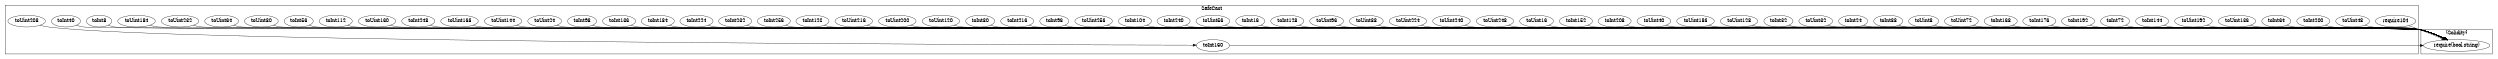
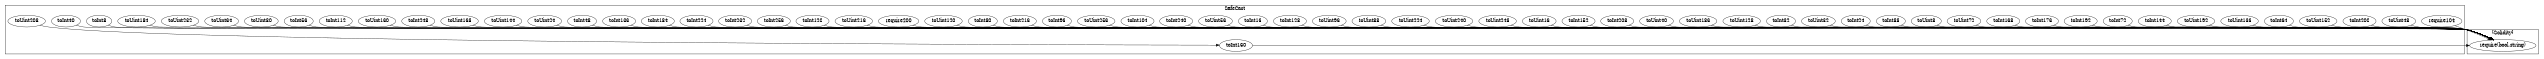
  strict digraph {
    n1 [label=require104]
    n2 [label=toUint48]
    n3 [label=toInt200]
+   n4 [label=toUint152]
    n5 [label=toInt64]
    n6 [label=toUint136]
    n7 [label=toUint192]
    n8 [label=toInt144]
    n9 [label=toInt72]
    n10 [label=toInt192]
    n11 [label=toInt176]
    n12 [label=toUint208]
    n13 [label=toInt168]
    n14 [label=toUint72]
    n15 [label=toUint8]
    n16 [label=toInt88]
    n17 [label=toInt24]
    n18 [label=toUint32]
    n19 [label=toInt32]
    n20 [label=toUint128]
    n21 [label=toUint186]
    n22 [label=toUint40]
    n23 [label=toInt208]
    n24 [label=toInt152]
    n25 [label=toUint16]
    n26 [label=toUint248]
    n27 [label=toUint240]
    n28 [label=toUint224]
    n29 [label=toUint88]
    n30 [label=toUint96]
    n31 [label=toInt128]
    n32 [label=toInt160]
    n33 [label=toInt16]
    n34 [label=toUint56]
    n35 [label=toInt240]
    n36 [label=toInt104]
    n37 [label=toUint256]
    n38 [label=toInt96]
    n39 [label=toInt216]
    n40 [label=toInt80]
    n41 [label=toUint120]
-   n42 [label=toUint200]
+   n42 [label=require200]
    n43 [label=toUint216]
    n44 [label=toInt120]
    n45 [label=toInt256]
    n46 [label=toInt232]
    n47 [label=toInt224]
    n48 [label=toInt184]
    n49 [label=toInt136]
-   n50 [label=toInt98]
+   n50 [label=toInt48]
    n51 [label=toUint24]
    n52 [label=toUint144]
    n53 [label=toUint168]
    n54 [label=toInt248]
    n55 [label=toUint160]
    n56 [label=toInt112]
    n57 [label=toInt56]
    n58 [label=toUint80]
    n59 [label=toUint64]
    n60 [label=toUint232]
    n61 [label=toUint184]
    n62 [label=toInt8]
    n63 [label=toInt40]
    "require(bool,string)"
    subgraph cluster_1 {
      label=SafeCast
      n1
      n2
      n3
+     n4
      n5
      n6
      n7
      n8
      n9
      n10
      n11
      n12
      n13
      n14
      n15
      n16
      n17
      n18
      n19
      n20
      n21
      n22
      n23
      n24
      n25
      n26
      n27
      n28
      n29
      n30
      n31
      n32
      n33
      n34
      n35
      n36
      n37
      n38
      n39
      n40
      n41
      n42
      n43
      n44
      n45
      n46
      n47
      n48
      n49
      n50
      n51
      n52
      n53
      n54
      n55
      n56
      n57
      n58
      n59
      n60
      n61
      n62
      n63
    }
    subgraph cluster_2 {
      label="[Solidity]"
      "require(bool,string)"
    }
    n1 -> "require(bool,string)"
    n2 -> "require(bool,string)"
    n3 -> "require(bool,string)"
+   n4 -> "require(bool,string)"
    n5 -> "require(bool,string)"
    n6 -> "require(bool,string)"
    n7 -> "require(bool,string)"
    n8 -> "require(bool,string)"
    n9 -> "require(bool,string)"
    n10 -> "require(bool,string)"
    n11 -> "require(bool,string)"
    n12 -> n32
    n13 -> "require(bool,string)"
    n14 -> "require(bool,string)"
    n15 -> "require(bool,string)"
    n16 -> "require(bool,string)"
    n17 -> "require(bool,string)"
    n18 -> "require(bool,string)"
    n19 -> "require(bool,string)"
    n20 -> "require(bool,string)"
    n21 -> "require(bool,string)"
    n22 -> "require(bool,string)"
    n23 -> "require(bool,string)"
    n24 -> "require(bool,string)"
    n25 -> "require(bool,string)"
    n26 -> "require(bool,string)"
    n27 -> "require(bool,string)"
    n28 -> "require(bool,string)"
    n29 -> "require(bool,string)"
    n30 -> "require(bool,string)"
    n31 -> "require(bool,string)"
    n32 -> "require(bool,string)"
    n33 -> "require(bool,string)"
    n34 -> "require(bool,string)"
    n35 -> "require(bool,string)"
    n36 -> "require(bool,string)"
    n37 -> "require(bool,string)"
    n38 -> "require(bool,string)"
    n39 -> "require(bool,string)"
    n40 -> "require(bool,string)"
    n41 -> "require(bool,string)"
    n42 -> "require(bool,string)"
    n43 -> "require(bool,string)"
    n44 -> "require(bool,string)"
    n45 -> "require(bool,string)"
    n46 -> "require(bool,string)"
    n47 -> "require(bool,string)"
    n48 -> "require(bool,string)"
    n49 -> "require(bool,string)"
    n50 -> "require(bool,string)"
    n51 -> "require(bool,string)"
    n52 -> "require(bool,string)"
    n53 -> "require(bool,string)"
    n54 -> "require(bool,string)"
    n55 -> "require(bool,string)"
    n56 -> "require(bool,string)"
    n57 -> "require(bool,string)"
    n58 -> "require(bool,string)"
    n59 -> "require(bool,string)"
    n60 -> "require(bool,string)"
    n61 -> "require(bool,string)"
    n62 -> "require(bool,string)"
    n63 -> "require(bool,string)"
  }
